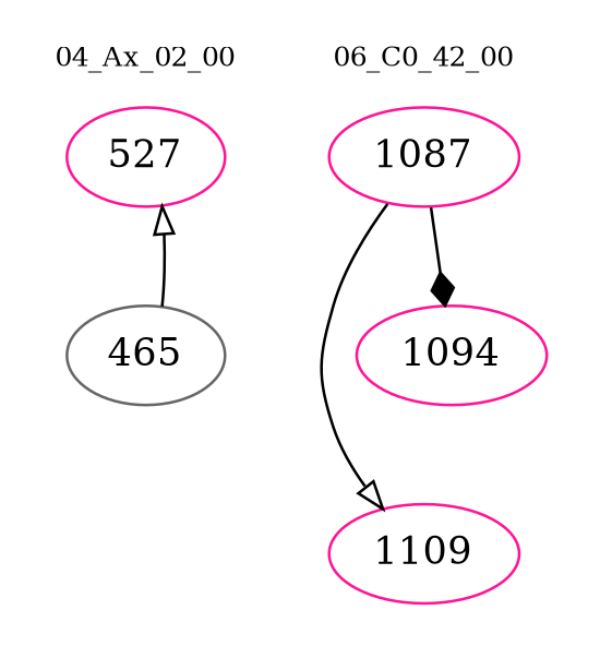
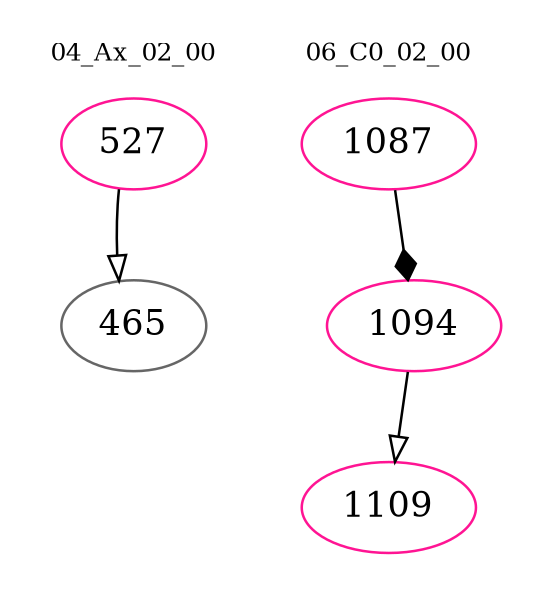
  digraph {
    node [color=deeppink]
    edge [arrowhead=onormal color=black]
    n1 [label=527]
    n2 [color=gray40 label=465]
    n3 [label=1087]
    n4 [label=1109]
    n5 [label=1094]
    subgraph cluster_1 {
      color=white
      fontsize=10
      label="04_Ax_02_00"
      n1
      n2
    }
    subgraph cluster_2 {
      color=white
      fontsize=10
-     label="06_C0_42_00"
+     label="06_C0_02_00"
      n3
      n4
      n5
    }
-   n2 -> n1
-   n3 -> n4
+   n1 -> n2
+   n5 -> n4
    n3 -> n5 [arrowhead=diamond]
  }
